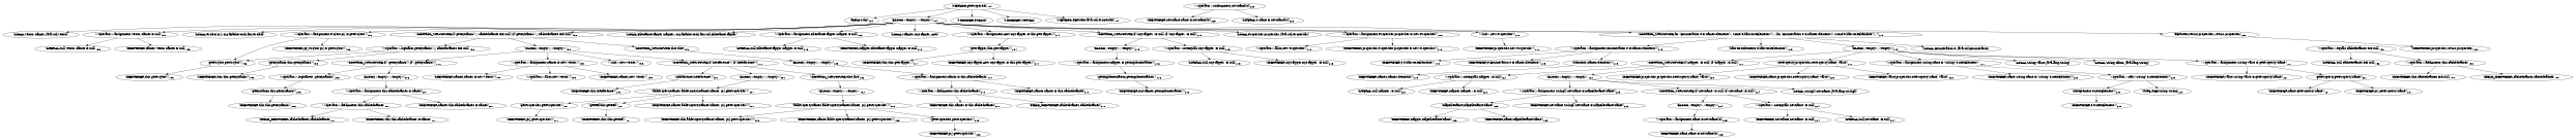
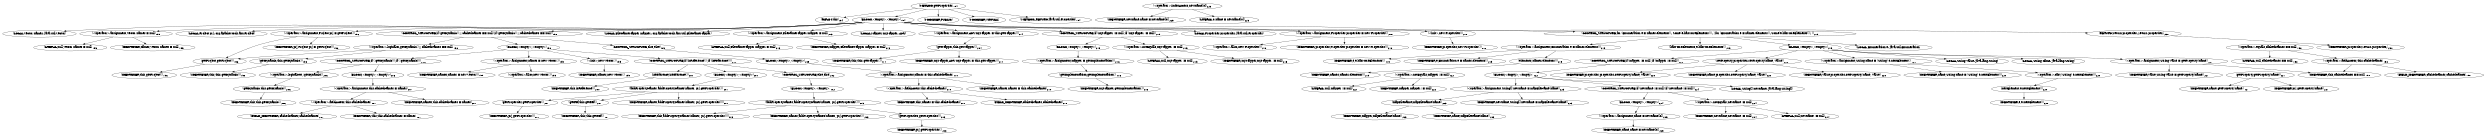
  digraph {
    n1 [label=<(METHOD,getProperties)<SUB>194</SUB>>]
    n2 [label=<(PARAM,this)<SUB>194</SUB>>]
    n3 [label=<(BLOCK,&lt;empty&gt;,&lt;empty&gt;)<SUB>194</SUB>>]
    n4 [label=<(MODIFIER,PUBLIC)>]
    n5 [label=<(MODIFIER,VIRTUAL)>]
    n6 [label=<(METHOD_RETURN,java.util.Properties)<SUB>194</SUB>>]
    n7 [label=<(LOCAL,Vector names: java.util.Vector)>]
    n8 [label=<(&lt;operator&gt;.assignment,Vector names = null)<SUB>195</SUB>>]
    n9 [label=<(LOCAL,Project prj: org.apache.tools.ant.Project)>]
    n10 [label=<(&lt;operator&gt;.assignment,Project prj = getProject())<SUB>196</SUB>>]
    n11 [label=<(CONTROL_STRUCTURE,if (getDynamic() || cachedNames == null),if (getDynamic() || cachedNames == null))<SUB>198</SUB>>]
    n12 [label=<(LOCAL,FileNameMapper mapper: org.apache.tools.ant.util.FileNameMapper)>]
    n13 [label=<(&lt;operator&gt;.assignment,FileNameMapper mapper = null)<SUB>213</SUB>>]
    n14 [label=<(LOCAL,Mapper myMapper: ANY)>]
    n15 [label=<(&lt;operator&gt;.assignment,ANY myMapper = this.getMapper())<SUB>214</SUB>>]
    n16 [label=<(CONTROL_STRUCTURE,if (myMapper != null),if (myMapper != null))<SUB>215</SUB>>]
    n17 [label=<(LOCAL,Properties properties: java.util.Properties)>]
    n18 [label=<(&lt;operator&gt;.assignment,Properties properties = new Properties())<SUB>218</SUB>>]
    n19 [label=<(&lt;init&gt;,new Properties())<SUB>218</SUB>>]
    n20 [label=<(CONTROL_STRUCTURE,for (Enumeration e = names.elements(); Some(e.hasMoreElements()); ),for (Enumeration e = names.elements(); Some(e.hasMoreElements()); ))<SUB>219</SUB>>]
    n21 [label=<(RETURN,return properties;,return properties;)<SUB>230</SUB>>]
    n22 [label=<(IDENTIFIER,names,Vector names = null)<SUB>195</SUB>>]
    n23 [label=<(LITERAL,null,Vector names = null)<SUB>195</SUB>>]
    n24 [label=<(IDENTIFIER,prj,Project prj = getProject())<SUB>196</SUB>>]
    n25 [label=<(getProject,getProject())<SUB>196</SUB>>]
    n26 [label=<(&lt;operator&gt;.logicalOr,getDynamic() || cachedNames == null)<SUB>198</SUB>>]
    n27 [label=<(BLOCK,&lt;empty&gt;,&lt;empty&gt;)<SUB>198</SUB>>]
    n28 [label=<(CONTROL_STRUCTURE,else,else)<SUB>209</SUB>>]
    n29 [label=<(IDENTIFIER,mapper,FileNameMapper mapper = null)<SUB>213</SUB>>]
    n30 [label=<(LITERAL,null,FileNameMapper mapper = null)<SUB>213</SUB>>]
    n31 [label=<(getMapper,this.getMapper())<SUB>284</SUB>>]
    n32 [label=<(&lt;operator&gt;.notEquals,myMapper != null)<SUB>215</SUB>>]
    n33 [label=<(BLOCK,&lt;empty&gt;,&lt;empty&gt;)<SUB>215</SUB>>]
    n34 [label=<(IDENTIFIER,properties,Properties properties = new Properties())<SUB>218</SUB>>]
    n35 [label=<(&lt;operator&gt;.alloc,new Properties())<SUB>218</SUB>>]
    n36 [label=<(IDENTIFIER,properties,new Properties())<SUB>218</SUB>>]
    n37 [label=<(LOCAL,Enumeration e: java.util.Enumeration)>]
    n38 [label=<(&lt;operator&gt;.assignment,Enumeration e = names.elements())<SUB>219</SUB>>]
    n39 [label=<(hasMoreElements,e.hasMoreElements())<SUB>219</SUB>>]
    n40 [label=<(BLOCK,&lt;empty&gt;,&lt;empty&gt;)<SUB>219</SUB>>]
    n41 [label=<(IDENTIFIER,properties,return properties;)<SUB>230</SUB>>]
    n42 [label=<(IDENTIFIER,this,getProject())<SUB>196</SUB>>]
    n43 [label=<(getDynamic,this.getDynamic())<SUB>198</SUB>>]
    n44 [label=<(&lt;operator&gt;.assignment,names = new Vector())<SUB>199</SUB>>]
    n45 [label=<(&lt;init&gt;,new Vector())<SUB>199</SUB>>]
    n46 [label=<(CONTROL_STRUCTURE,if (isReference()),if (isReference()))<SUB>200</SUB>>]
    n47 [label=<(CONTROL_STRUCTURE,if (!getDynamic()),if (!getDynamic()))<SUB>206</SUB>>]
    n48 [label=<(BLOCK,&lt;empty&gt;,&lt;empty&gt;)<SUB>209</SUB>>]
    n49 [label=<(IDENTIFIER,this,this.getDynamic())<SUB>198</SUB>>]
    n50 [label=<(&lt;operator&gt;.equals,cachedNames == null)<SUB>198</SUB>>]
    n51 [label=<(&lt;operator&gt;.fieldAccess,this.cachedNames)<SUB>198</SUB>>]
    n52 [label=<(LITERAL,null,cachedNames == null)<SUB>198</SUB>>]
    n53 [label=<(IDENTIFIER,this,cachedNames == null)<SUB>198</SUB>>]
    n54 [label=<(FIELD_IDENTIFIER,cachedNames,cachedNames)<SUB>198</SUB>>]
    n55 [label=<(IDENTIFIER,names,names = new Vector())<SUB>199</SUB>>]
    n56 [label=<(&lt;operator&gt;.alloc,new Vector())<SUB>199</SUB>>]
    n57 [label=<(IDENTIFIER,names,new Vector())<SUB>199</SUB>>]
    n58 [label=<(isReference,isReference())<SUB>200</SUB>>]
    n59 [label=<(BLOCK,&lt;empty&gt;,&lt;empty&gt;)<SUB>200</SUB>>]
    n60 [label=<(CONTROL_STRUCTURE,else,else)<SUB>202</SUB>>]
    n61 [label=<(&lt;operator&gt;.logicalNot,!getDynamic())<SUB>206</SUB>>]
    n62 [label=<(BLOCK,&lt;empty&gt;,&lt;empty&gt;)<SUB>206</SUB>>]
    n63 [label=<(IDENTIFIER,this,isReference())<SUB>200</SUB>>]
    n64 [label=<(addPropertyNames,addPropertyNames(names, prj.getProperties()))<SUB>201</SUB>>]
    n65 [label=<(BLOCK,&lt;empty&gt;,&lt;empty&gt;)<SUB>202</SUB>>]
    n66 [label=<(getRef,this.getRef())<SUB>201</SUB>>]
    n67 [label=<(IDENTIFIER,names,addPropertyNames(names, prj.getProperties()))<SUB>201</SUB>>]
    n68 [label=<(getProperties,getProperties())<SUB>201</SUB>>]
    n69 [label=<(IDENTIFIER,this,this.getRef())<SUB>201</SUB>>]
    n70 [label=<(IDENTIFIER,prj,getProperties())<SUB>201</SUB>>]
    n71 [label=<(addPropertyNames,addPropertyNames(names, prj.getProperties()))<SUB>203</SUB>>]
    n72 [label=<(IDENTIFIER,this,addPropertyNames(names, prj.getProperties()))<SUB>203</SUB>>]
    n73 [label=<(IDENTIFIER,names,addPropertyNames(names, prj.getProperties()))<SUB>203</SUB>>]
    n74 [label=<(getProperties,getProperties())<SUB>203</SUB>>]
    n75 [label=<(IDENTIFIER,prj,getProperties())<SUB>203</SUB>>]
    n76 [label=<(getDynamic,this.getDynamic())<SUB>206</SUB>>]
    n77 [label=<(&lt;operator&gt;.assignment,this.cachedNames = names)<SUB>207</SUB>>]
    n78 [label=<(IDENTIFIER,this,this.getDynamic())<SUB>206</SUB>>]
    n79 [label=<(&lt;operator&gt;.fieldAccess,this.cachedNames)<SUB>207</SUB>>]
    n80 [label=<(IDENTIFIER,names,this.cachedNames = names)<SUB>207</SUB>>]
    n81 [label=<(IDENTIFIER,this,this.cachedNames = names)<SUB>207</SUB>>]
    n82 [label=<(FIELD_IDENTIFIER,cachedNames,cachedNames)<SUB>207</SUB>>]
    n83 [label=<(&lt;operator&gt;.assignment,names = this.cachedNames)<SUB>210</SUB>>]
    n84 [label=<(IDENTIFIER,names,names = this.cachedNames)<SUB>210</SUB>>]
    n85 [label=<(&lt;operator&gt;.fieldAccess,this.cachedNames)<SUB>210</SUB>>]
    n86 [label=<(IDENTIFIER,this,names = this.cachedNames)<SUB>210</SUB>>]
    n87 [label=<(FIELD_IDENTIFIER,cachedNames,cachedNames)<SUB>210</SUB>>]
    n88 [label=<(IDENTIFIER,myMapper,ANY myMapper = this.getMapper())<SUB>214</SUB>>]
    n89 [label=<(IDENTIFIER,this,this.getMapper())<SUB>214</SUB>>]
    n90 [label=<(IDENTIFIER,myMapper,myMapper != null)<SUB>215</SUB>>]
    n91 [label=<(LITERAL,null,myMapper != null)<SUB>215</SUB>>]
    n92 [label=<(&lt;operator&gt;.assignment,mapper = getImplementation())<SUB>216</SUB>>]
    n93 [label=<(getImplementation,getImplementation())<SUB>216</SUB>>]
    n94 [label=<(IDENTIFIER,myMapper,getImplementation())<SUB>216</SUB>>]
    n95 [label=<(IDENTIFIER,e,Enumeration e = names.elements())<SUB>219</SUB>>]
    n96 [label=<(elements,names.elements())<SUB>219</SUB>>]
    n97 [label=<(IDENTIFIER,e,e.hasMoreElements())<SUB>219</SUB>>]
    n98 [label=<(LOCAL,String name: java.lang.String)>]
    n99 [label=<(&lt;operator&gt;.assignment,String name = (String) e.nextElement())<SUB>220</SUB>>]
    n100 [label=<(LOCAL,String value: java.lang.String)>]
    n101 [label=<(&lt;operator&gt;.assignment,String value = getProperty(name))<SUB>221</SUB>>]
    n102 [label=<(CONTROL_STRUCTURE,if (mapper != null),if (mapper != null))<SUB>222</SUB>>]
    n103 [label=<(setProperty,properties.setProperty(name, value))<SUB>228</SUB>>]
    n104 [label=<(IDENTIFIER,names,names.elements())<SUB>219</SUB>>]
    n105 [label=<(IDENTIFIER,name,String name = (String) e.nextElement())<SUB>220</SUB>>]
    n106 [label=<(&lt;operator&gt;.cast,(String) e.nextElement())<SUB>220</SUB>>]
    n107 [label=<(IDENTIFIER,value,String value = getProperty(name))<SUB>221</SUB>>]
    n108 [label=<(getProperty,getProperty(name))<SUB>221</SUB>>]
    n109 [label=<(&lt;operator&gt;.notEquals,mapper != null)<SUB>222</SUB>>]
    n110 [label=<(BLOCK,&lt;empty&gt;,&lt;empty&gt;)<SUB>222</SUB>>]
    n111 [label=<(IDENTIFIER,properties,properties.setProperty(name, value))<SUB>228</SUB>>]
    n112 [label=<(IDENTIFIER,name,properties.setProperty(name, value))<SUB>228</SUB>>]
    n113 [label=<(IDENTIFIER,value,properties.setProperty(name, value))<SUB>228</SUB>>]
-   n114 [label=<(TYPE_REF,String,String)<SUB>220</SUB>>]
    n115 [label=<(nextElement,e.nextElement())<SUB>220</SUB>>]
    n116 [label=<(IDENTIFIER,e,e.nextElement())<SUB>220</SUB>>]
    n117 [label=<(IDENTIFIER,prj,getProperty(name))<SUB>221</SUB>>]
    n118 [label=<(IDENTIFIER,name,getProperty(name))<SUB>221</SUB>>]
    n119 [label=<(IDENTIFIER,mapper,mapper != null)<SUB>222</SUB>>]
    n120 [label=<(LITERAL,null,mapper != null)<SUB>222</SUB>>]
    n121 [label=<(LOCAL,String[] newname: java.lang.String[])>]
    n122 [label=<(&lt;operator&gt;.assignment,String[] newname = mapFileName(name))<SUB>223</SUB>>]
    n123 [label=<(CONTROL_STRUCTURE,if (newname != null),if (newname != null))<SUB>224</SUB>>]
    n124 [label=<(IDENTIFIER,newname,String[] newname = mapFileName(name))<SUB>223</SUB>>]
    n125 [label=<(mapFileName,mapFileName(name))<SUB>223</SUB>>]
    n126 [label=<(&lt;operator&gt;.notEquals,newname != null)<SUB>224</SUB>>]
    n127 [label=<(BLOCK,&lt;empty&gt;,&lt;empty&gt;)<SUB>224</SUB>>]
    n128 [label=<(IDENTIFIER,mapper,mapFileName(name))<SUB>223</SUB>>]
    n129 [label=<(IDENTIFIER,name,mapFileName(name))<SUB>223</SUB>>]
    n130 [label=<(IDENTIFIER,newname,newname != null)<SUB>224</SUB>>]
    n131 [label=<(LITERAL,null,newname != null)<SUB>224</SUB>>]
    n132 [label=<(&lt;operator&gt;.assignment,name = newname[0])<SUB>225</SUB>>]
    n133 [label=<(IDENTIFIER,name,name = newname[0])<SUB>225</SUB>>]
    n134 [label=<(&lt;operator&gt;.indexAccess,newname[0])<SUB>225</SUB>>]
    n135 [label=<(IDENTIFIER,newname,name = newname[0])<SUB>225</SUB>>]
    n136 [label=<(LITERAL,0,name = newname[0])<SUB>225</SUB>>]
    n1 -> n2
    n1 -> n3
    n1 -> n4
    n1 -> n5
    n1 -> n6
    n3 -> n7
    n3 -> n8
    n3 -> n9
    n3 -> n10
    n3 -> n11
    n3 -> n12
    n3 -> n13
    n3 -> n14
    n3 -> n15
    n3 -> n16
    n3 -> n17
    n3 -> n18
    n3 -> n19
    n3 -> n20
    n3 -> n21
    n8 -> n22
    n8 -> n23
    n10 -> n24
    n10 -> n25
    n11 -> n26
    n11 -> n27
    n11 -> n28
    n13 -> n29
    n13 -> n30
    n15 -> n31
    n16 -> n32
    n16 -> n33
    n18 -> n34
    n18 -> n35
    n19 -> n36
    n20 -> n37
    n20 -> n38
    n20 -> n39
    n20 -> n40
    n21 -> n41
    n25 -> n42
    n26 -> n25
    n26 -> n43
    n27 -> n44
    n27 -> n45
    n27 -> n46
    n27 -> n47
    n28 -> n48
    n31 -> n88
    n31 -> n89
    n32 -> n90
    n32 -> n91
    n33 -> n92
    n38 -> n95
    n38 -> n96
    n38 -> n97
    n40 -> n98
    n40 -> n99
    n40 -> n100
    n40 -> n101
    n40 -> n102
    n40 -> n103
    n43 -> n49
    n44 -> n55
    n44 -> n56
-   n44 -> n57
+   n45 -> n57
    n46 -> n58
    n46 -> n59
    n46 -> n60
    n47 -> n61
    n47 -> n62
    n48 -> n83
    n50 -> n51
    n50 -> n52
    n51 -> n53
    n51 -> n54
    n58 -> n63
    n59 -> n64
    n60 -> n65
    n61 -> n76
    n62 -> n77
    n64 -> n66
    n64 -> n67
    n64 -> n68
    n65 -> n71
    n66 -> n69
    n68 -> n70
    n71 -> n72
    n71 -> n73
    n71 -> n74
    n74 -> n75
    n76 -> n78
    n77 -> n79
    n77 -> n80
    n79 -> n81
    n79 -> n82
    n83 -> n84
    n83 -> n85
    n85 -> n86
    n85 -> n87
    n92 -> n93
    n93 -> n94
    n96 -> n104
    n99 -> n105
    n99 -> n106
    n101 -> n107
-   n101 -> n108
-   n102 -> n109
+   n101 -> n53
    n102 -> n110
    n103 -> n111
    n103 -> n112
    n103 -> n113
-   n106 -> n114
    n106 -> n115
    n108 -> n117
    n108 -> n118
    n109 -> n119
    n109 -> n120
    n110 -> n121
    n110 -> n122
    n110 -> n123
    n115 -> n116
    n122 -> n124
    n122 -> n125
    n123 -> n126
    n123 -> n127
    n125 -> n128
    n125 -> n129
    n126 -> n130
    n126 -> n131
    n127 -> n132
    n132 -> n133
    n134 -> n135
    n134 -> n136
  }
